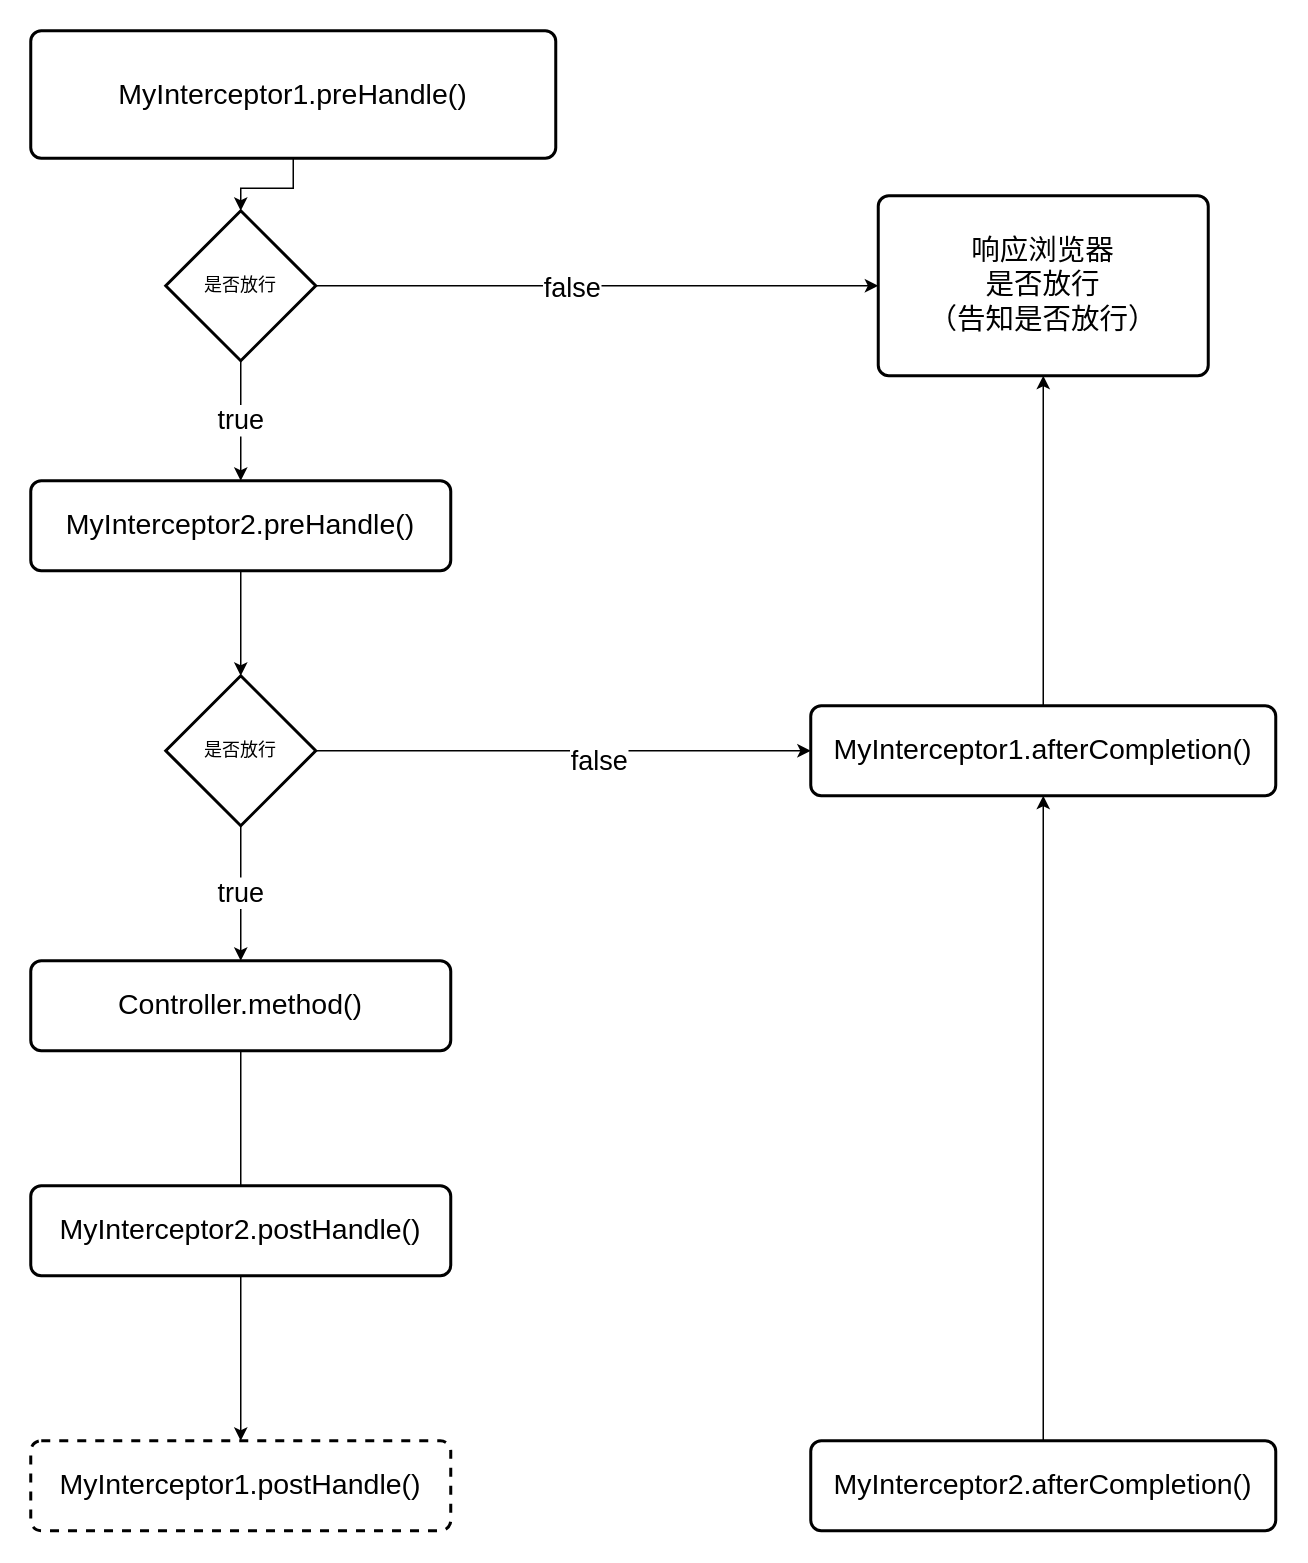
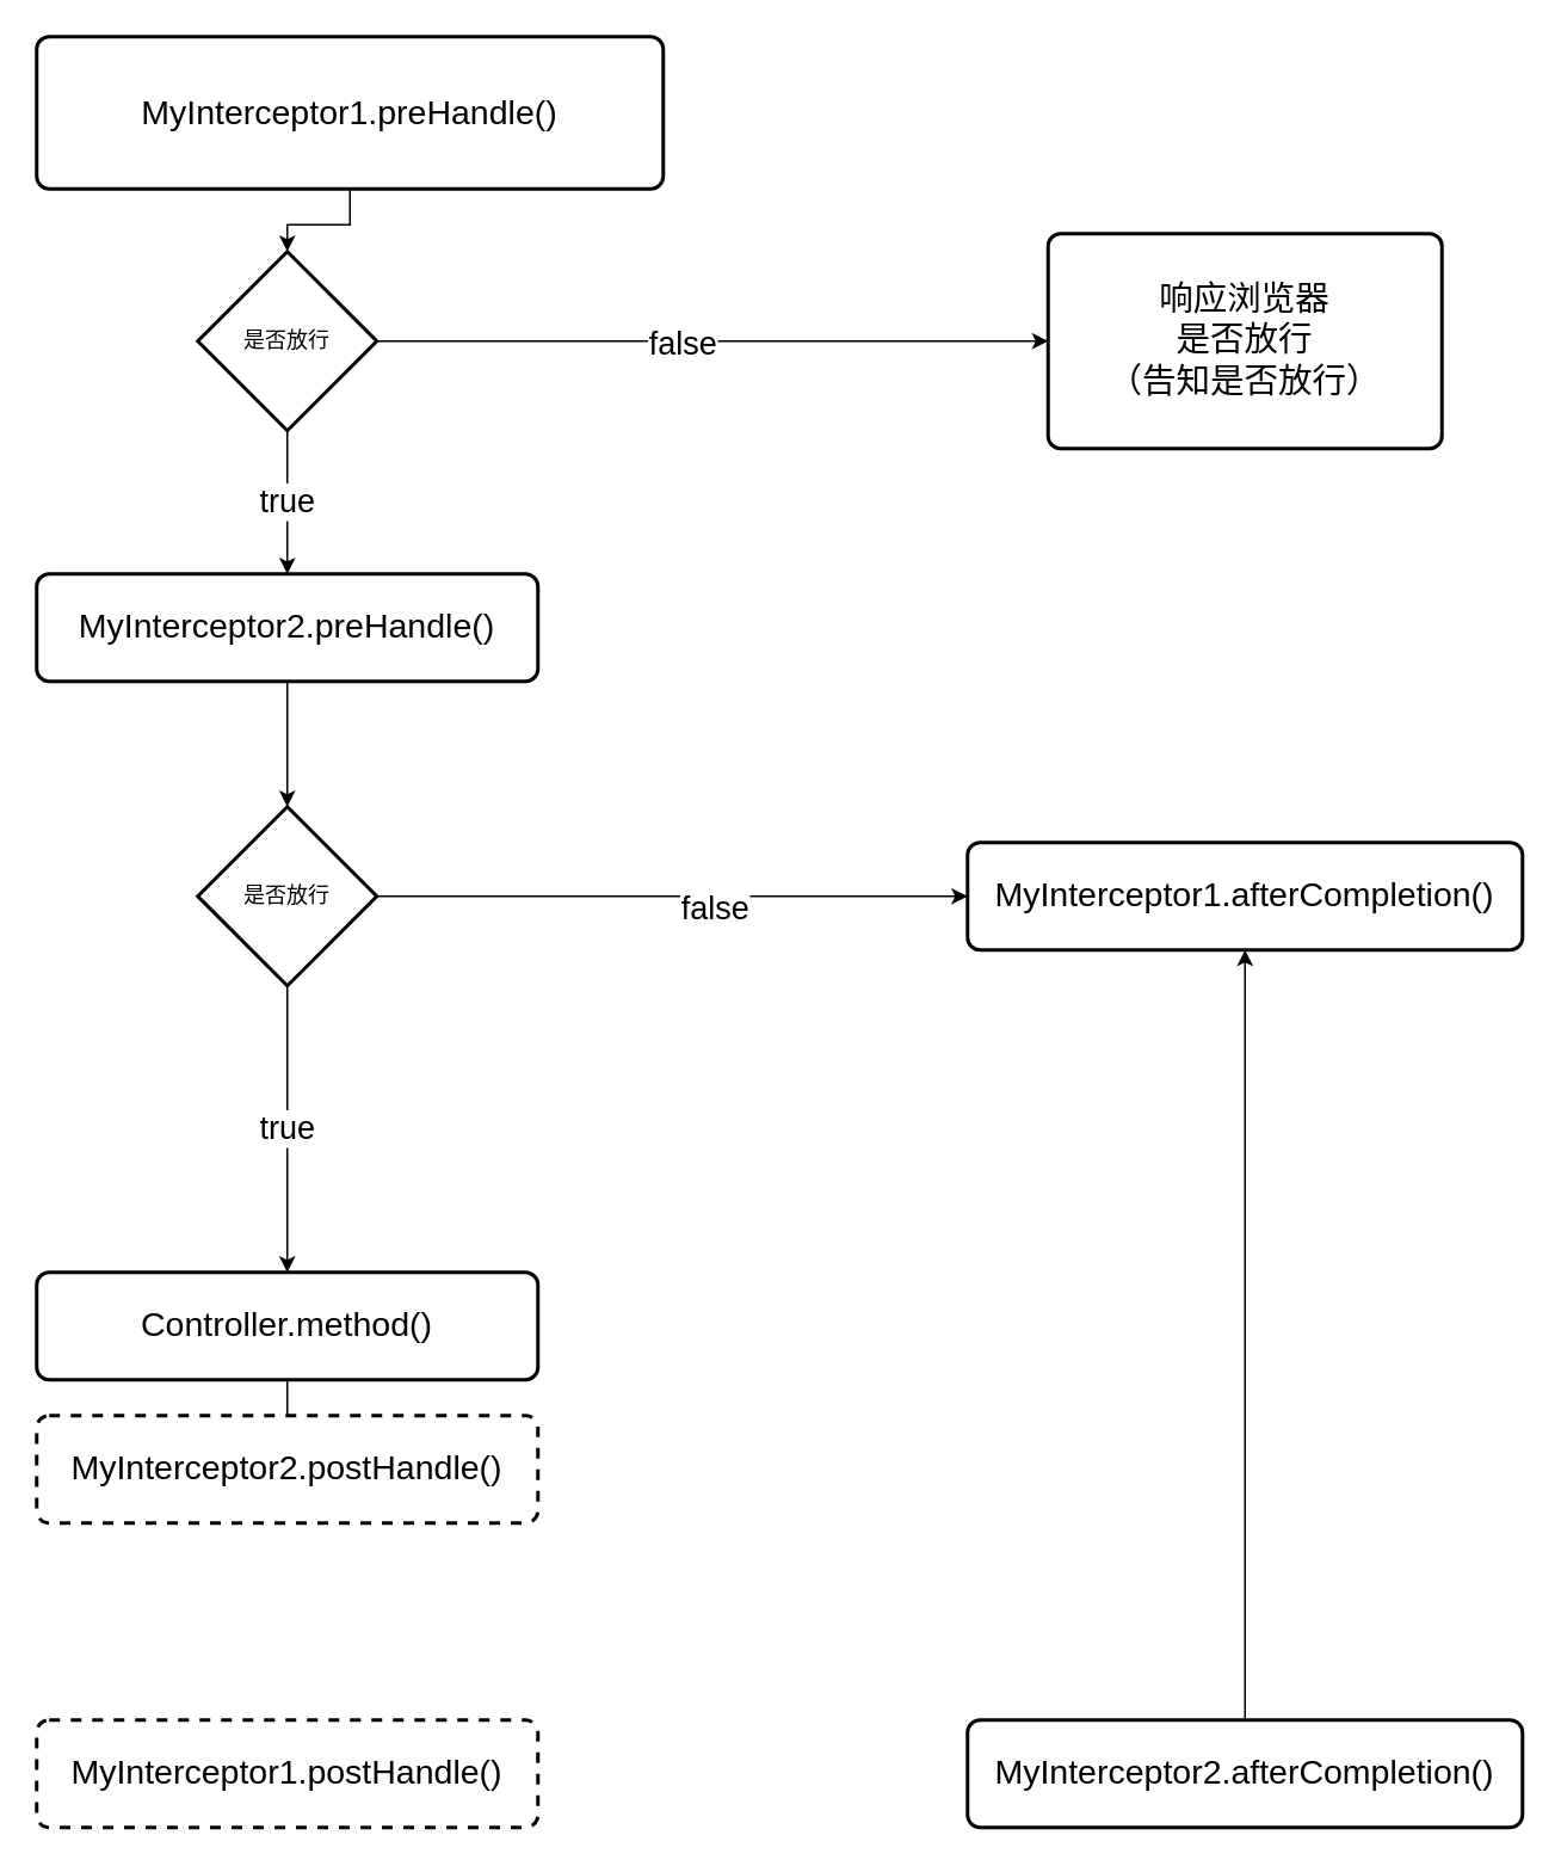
  <mxCell id="0" />
  <mxCell id="1" parent="0" />
  <mxCell id="2" value="" style="edgeStyle=orthogonalEdgeStyle;rounded=0;orthogonalLoop=1;jettySize=auto;html=1;" edge="1" parent="1" source="3" target="20"><mxGeometry relative="1" as="geometry" /></mxCell>
  <mxCell id="3" value="&lt;font style=&quot;font-size: 19px&quot;&gt;MyInterceptor1.preHandle()&lt;/font&gt;" style="rounded=1;whiteSpace=wrap;html=1;absoluteArcSize=1;arcSize=14;strokeWidth=2;" vertex="1" parent="1"><mxGeometry x="20" y="20" width="350" height="85" as="geometry" /></mxCell>
  <mxCell id="4" style="edgeStyle=orthogonalEdgeStyle;rounded=0;orthogonalLoop=1;jettySize=auto;html=1;fontSize=18;" edge="1" parent="1" source="7" target="10"><mxGeometry relative="1" as="geometry" /></mxCell>
  <mxCell id="5" value="false" style="edgeLabel;html=1;align=center;verticalAlign=middle;resizable=0;points=[];fontSize=18;" vertex="1" connectable="0" parent="4"><mxGeometry x="0.139" y="-6" relative="1" as="geometry"><mxPoint as="offset" /></mxGeometry></mxCell>
  <mxCell id="6" value="true" style="edgeStyle=orthogonalEdgeStyle;rounded=0;orthogonalLoop=1;jettySize=auto;html=1;fontSize=18;" edge="1" parent="1" source="7" target="23"><mxGeometry relative="1" as="geometry" /></mxCell>
  <mxCell id="7" value="是否放行" style="strokeWidth=2;html=1;shape=mxgraph.flowchart.decision;whiteSpace=wrap;" vertex="1" parent="1"><mxGeometry x="110" y="450" width="100" height="100" as="geometry" /></mxCell>
  <mxCell id="8" value="&lt;font style=&quot;font-size: 19px&quot;&gt;MyInterceptor1.postHandle()&lt;/font&gt;" style="rounded=1;whiteSpace=wrap;html=1;absoluteArcSize=1;arcSize=14;strokeWidth=2;dashed=1;" vertex="1" parent="1"><mxGeometry x="20" y="960" width="280" height="60" as="geometry" /></mxCell>
- <mxCell id="9" style="edgeStyle=orthogonalEdgeStyle;rounded=0;orthogonalLoop=1;jettySize=auto;html=1;fontSize=18;" edge="1" parent="1" source="10" target="21"><mxGeometry relative="1" as="geometry" /></mxCell>
  <mxCell id="10" value="&lt;font style=&quot;font-size: 19px&quot;&gt;MyInterceptor1.afterCompletion()&lt;/font&gt;" style="rounded=1;whiteSpace=wrap;html=1;absoluteArcSize=1;arcSize=14;strokeWidth=2;" vertex="1" parent="1"><mxGeometry x="540" y="470" width="310" height="60" as="geometry" /></mxCell>
  <mxCell id="11" style="edgeStyle=orthogonalEdgeStyle;rounded=0;orthogonalLoop=1;jettySize=auto;html=1;fontSize=18;" edge="1" parent="1" source="12" target="10"><mxGeometry relative="1" as="geometry" /></mxCell>
  <mxCell id="12" value="&lt;font style=&quot;font-size: 19px&quot;&gt;MyInterceptor2.afterCompletion()&lt;/font&gt;" style="rounded=1;whiteSpace=wrap;html=1;absoluteArcSize=1;arcSize=14;strokeWidth=2;" vertex="1" parent="1"><mxGeometry x="540" y="960" width="310" height="60" as="geometry" /></mxCell>
- <mxCell id="13" style="edgeStyle=orthogonalEdgeStyle;rounded=0;orthogonalLoop=1;jettySize=auto;html=1;fontSize=18;" edge="1" parent="1" source="14" target="8"><mxGeometry relative="1" as="geometry" /></mxCell>
- <mxCell id="14" value="&lt;font style=&quot;font-size: 19px&quot;&gt;MyInterceptor2.postHandle()&lt;/font&gt;" style="rounded=1;whiteSpace=wrap;html=1;absoluteArcSize=1;arcSize=14;strokeWidth=2;" vertex="1" parent="1"><mxGeometry x="20" y="790" width="280" height="60" as="geometry" /></mxCell>
+ <mxCell id="14" value="&lt;font style=&quot;font-size: 19px&quot;&gt;MyInterceptor2.postHandle()&lt;/font&gt;" style="rounded=1;whiteSpace=wrap;html=1;absoluteArcSize=1;arcSize=14;strokeWidth=2;dashed=1;" vertex="1" parent="1"><mxGeometry x="20" y="790" width="280" height="60" as="geometry" /></mxCell>
  <mxCell id="15" value="" style="edgeStyle=orthogonalEdgeStyle;rounded=0;orthogonalLoop=1;jettySize=auto;html=1;fontSize=18;" edge="1" parent="1" source="16" target="7"><mxGeometry relative="1" as="geometry" /></mxCell>
  <mxCell id="16" value="&lt;font style=&quot;font-size: 19px&quot;&gt;MyInterceptor2.preHandle()&lt;/font&gt;" style="rounded=1;whiteSpace=wrap;html=1;absoluteArcSize=1;arcSize=14;strokeWidth=2;" vertex="1" parent="1"><mxGeometry x="20" y="320" width="280" height="60" as="geometry" /></mxCell>
  <mxCell id="17" style="edgeStyle=orthogonalEdgeStyle;rounded=0;orthogonalLoop=1;jettySize=auto;html=1;" edge="1" parent="1" source="20" target="21"><mxGeometry relative="1" as="geometry" /></mxCell>
  <mxCell id="18" value="false" style="edgeLabel;html=1;align=center;verticalAlign=middle;resizable=0;points=[];fontSize=18;" vertex="1" connectable="0" parent="17"><mxGeometry x="-0.094" y="-1" relative="1" as="geometry"><mxPoint as="offset" /></mxGeometry></mxCell>
  <mxCell id="19" value="true" style="edgeStyle=orthogonalEdgeStyle;rounded=0;orthogonalLoop=1;jettySize=auto;html=1;fontSize=18;" edge="1" parent="1" source="20" target="16"><mxGeometry relative="1" as="geometry" /></mxCell>
  <mxCell id="20" value="是否放行" style="strokeWidth=2;html=1;shape=mxgraph.flowchart.decision;whiteSpace=wrap;" vertex="1" parent="1"><mxGeometry x="110" y="140" width="100" height="100" as="geometry" /></mxCell>
  <mxCell id="21" value="&lt;span style=&quot;font-size: 19px&quot;&gt;响应浏览器&lt;br&gt;是否放行&lt;br&gt;（告知是否放行）&lt;br&gt;&lt;/span&gt;" style="rounded=1;whiteSpace=wrap;html=1;absoluteArcSize=1;arcSize=14;strokeWidth=2;" vertex="1" parent="1"><mxGeometry x="585" y="130" width="220" height="120" as="geometry" /></mxCell>
  <mxCell id="22" value="" style="edgeStyle=orthogonalEdgeStyle;rounded=0;orthogonalLoop=1;jettySize=auto;html=1;fontSize=18;endArrow=none;" edge="1" parent="1" source="23" target="14"><mxGeometry relative="1" as="geometry" /></mxCell>
- <mxCell id="23" value="&lt;font style=&quot;font-size: 19px&quot;&gt;Controller.method()&lt;/font&gt;" style="rounded=1;whiteSpace=wrap;html=1;absoluteArcSize=1;arcSize=14;strokeWidth=2;" vertex="1" parent="1"><mxGeometry x="20" y="640" width="280" height="60" as="geometry" /></mxCell>
+ <mxCell id="23" value="&lt;font style=&quot;font-size: 19px&quot;&gt;Controller.method()&lt;/font&gt;" style="rounded=1;whiteSpace=wrap;html=1;absoluteArcSize=1;arcSize=14;strokeWidth=2;" vertex="1" parent="1"><mxGeometry x="20" y="710" width="280" height="60" as="geometry" /></mxCell>
